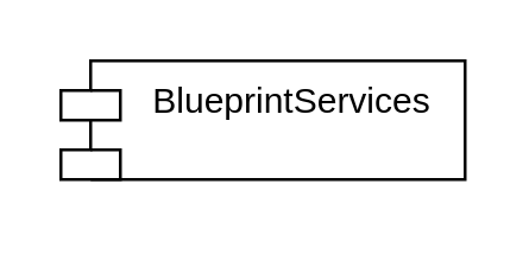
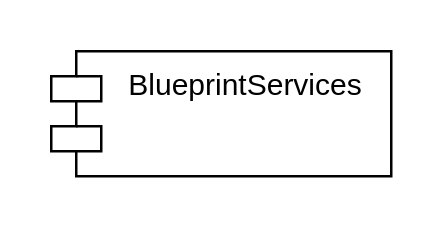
  <mxCell id="0" />
  <mxCell id="1" parent="0" />
- <mxCell id="2" value="BlueprintServices" style="shape=module;align=left;spacingLeft=20;align=center;verticalAlign=top;" vertex="1" parent="1"><mxGeometry x="20" y="20" width="136" height="40" as="geometry" /></mxCell>
+ <mxCell id="2" value="BlueprintServices" style="shape=module;align=left;spacingLeft=20;align=center;verticalAlign=top;" vertex="1" parent="1"><mxGeometry x="20" y="20" width="136" height="50" as="geometry" /></mxCell>
